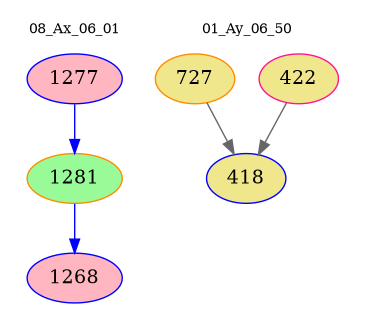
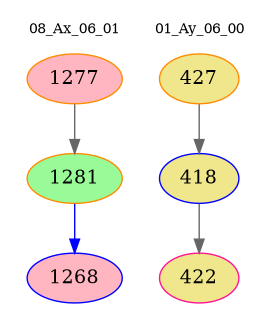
  digraph {
    node [color=blue fillcolor=khaki style=filled]
    edge [color=blue]
-   n1 [fillcolor=lightpink label=1277]
+   n1 [color=darkorange fillcolor=lightpink label=1277]
    n2 [fillcolor=lightpink label=1268]
    n3 [color=darkorange fillcolor=palegreen label=1281]
    n4 [label=418]
    n5 [color=deeppink label=422]
-   n6 [color=darkorange label=727]
+   n6 [color=darkorange label=427]
    subgraph cluster_1 {
      color=white
      fontsize=10
      label="08_Ax_06_01"
      n1
      n2
      n3
    }
    subgraph cluster_2 {
      color=white
      fontsize=10
-     label="01_Ay_06_50"
+     label="01_Ay_06_00"
      n4
      n5
      n6
    }
-   n1 -> n3
+   n1 -> n3 [color=gray40]
    n3 -> n2
-   n5 -> n4 [color=gray40]
+   n4 -> n5 [color=gray40]
    n6 -> n4 [color=gray40]
  }
